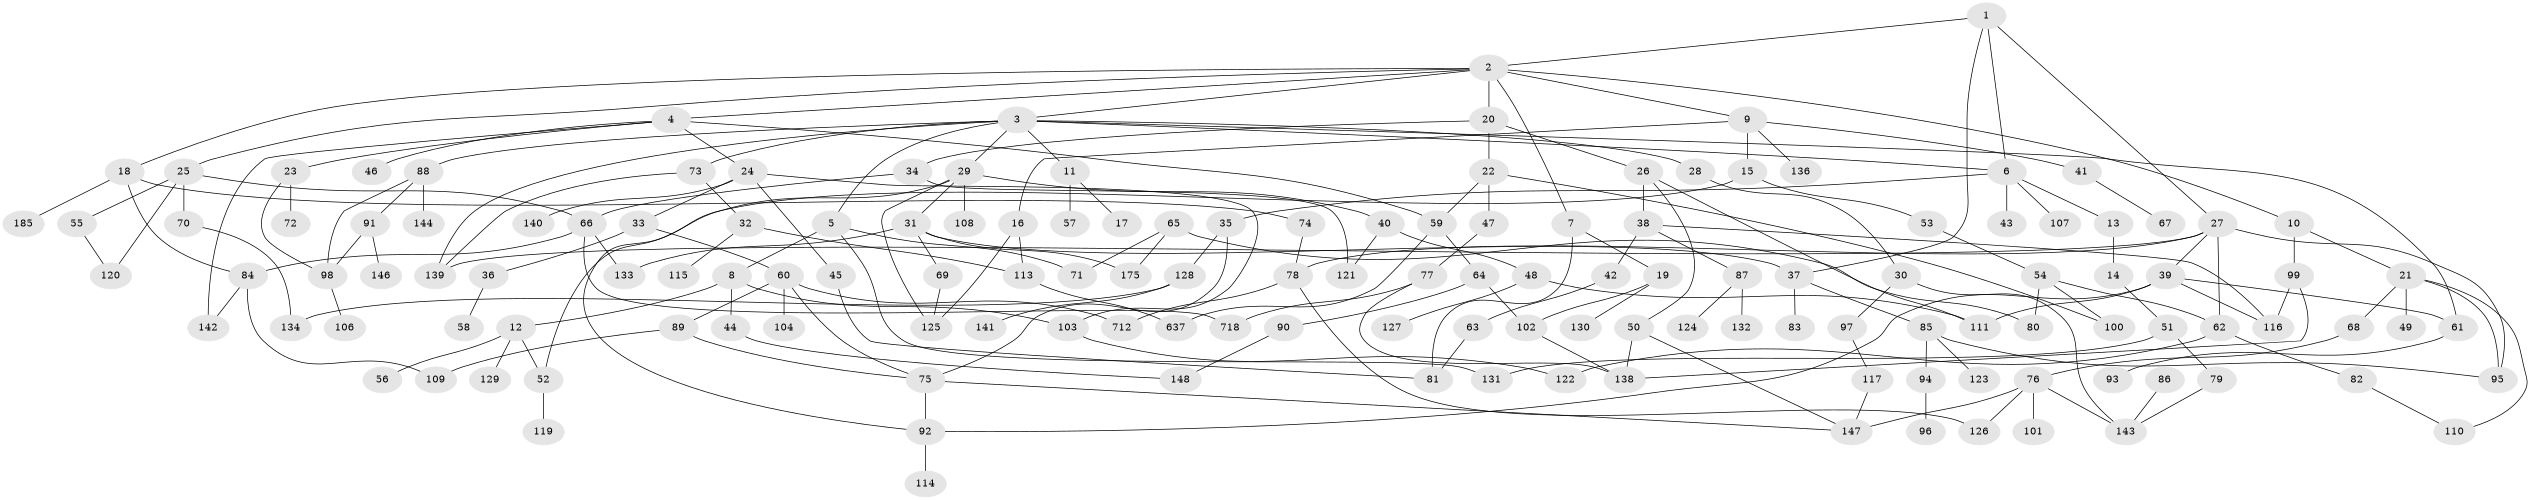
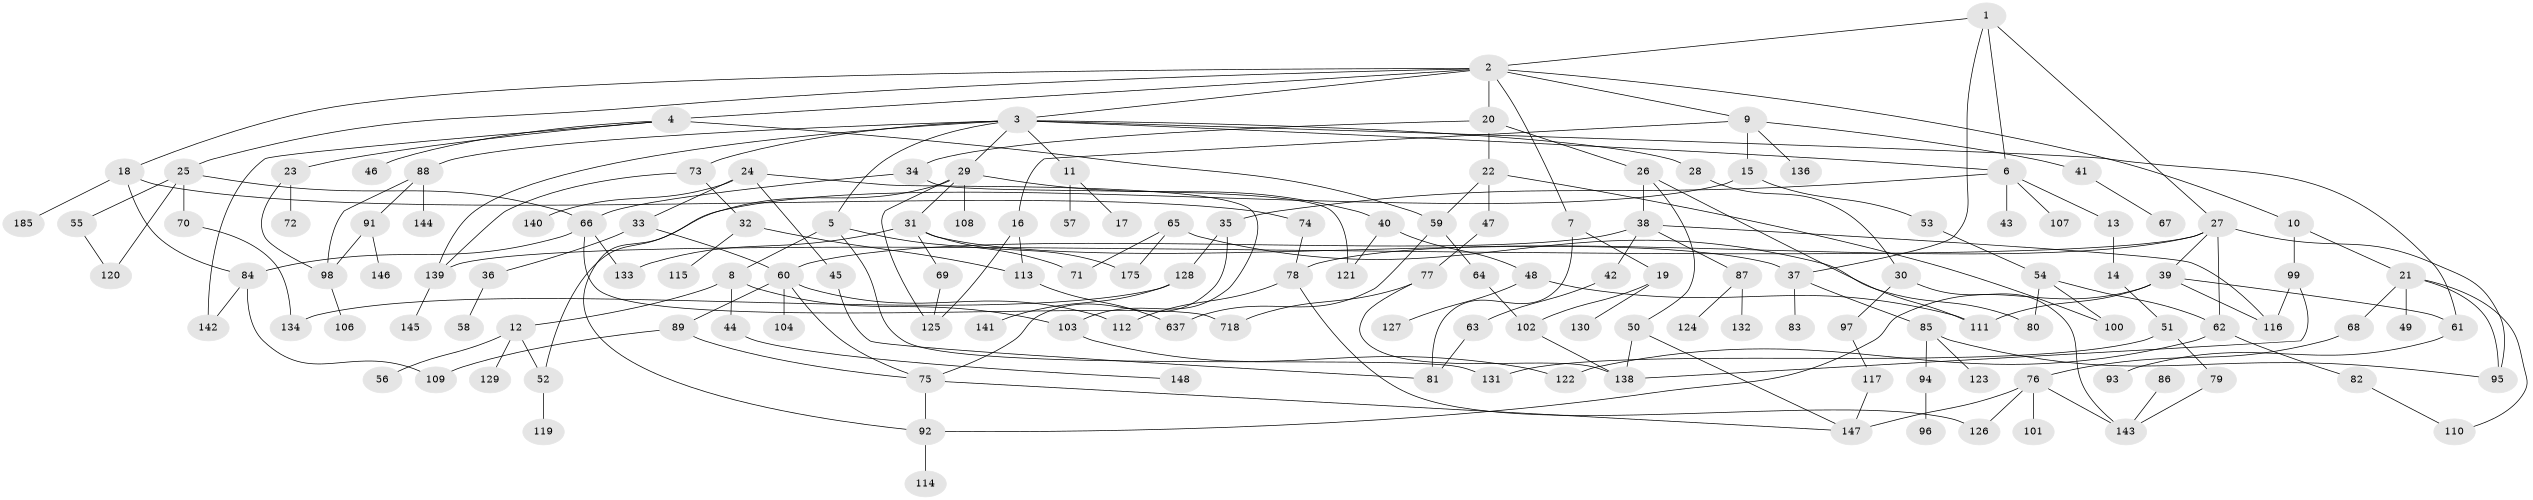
  graph {
    fontname="DejaVu Serif"
    node [color=gray90 fontname="DejaVu Serif" style=filled]
    edge [fontname="DejaVu Serif"]
    1
    2
    6
    27
    37
    3
    4
    7
    9
    10
    18
    20
    25
    13
    35
    43
    107
    139
    95
    39
    62
    78
    83
    85
    5
    11
    28
    29
    61
    73
    88
    23
    24
    46
    59
    142
    19
    81
    15
    16
    41
    136
    21
    99
    74
    84
    n47 [label=185]
    22
    26
    34
    55
    66
    70
    120
    8
    71
    131
    17
    57
    30
    125
    31
    40
    92
    108
    93
    32
    98
    91
    144
+   145
    72
    103
    33
    45
    140
    64
    n78 [label=637]
    12
    44
    14
    75
    128
    102
    130
    52
    56
    129
    148
    122
    53
    113
    67
    49
    68
    110
    116
    138
    119
    51
    79
    54
    109
    47
    100
    38
    50
    111
    121
    76
    77
    115
    106
    36
    60
    133
    n117 [label=718]
    134
    42
    87
    147
    82
-   112 [label=712]
+   112
    126
    97
    143
    86
    69
    n129 [label=175]
    48
    114
    117
    58
    89
    104
    141
    94
    123
    63
    124
    132
    127
    80
-   90
    65
    101
    96
    146
    1 -- 2
    1 -- 6
    1 -- 27
    1 -- 37
    2 -- 3
    2 -- 4
    2 -- 7
    2 -- 9
    2 -- 10
    2 -- 18
    2 -- 20
    2 -- 25
    6 -- 13
    6 -- 35
    6 -- 43
    6 -- 107
    27 -- 139
    27 -- 95
    27 -- 39
    27 -- 62
    27 -- 78
    37 -- 83
    37 -- 85
    3 -- 6
    3 -- 139
    3 -- 5
    3 -- 11
    3 -- 28
    3 -- 29
    3 -- 61
    3 -- 73
    3 -- 88
    4 -- 23
-   4 -- 24
    4 -- 46
    4 -- 59
    4 -- 142
    7 -- 19
    7 -- 81
    9 -- 15
    9 -- 16
    9 -- 41
    9 -- 136
    10 -- 21
    10 -- 99
    18 -- 74
    18 -- 84
    18 -- n47
    20 -- 22
    20 -- 26
    20 -- 34
    25 -- 55
    25 -- 66
    25 -- 70
    25 -- 120
    13 -- 14
    35 -- 75
    35 -- 128
+   139 -- 145
    39 -- 61
    39 -- 92
    39 -- 116
    39 -- 111
    62 -- 122
    62 -- 82
    78 -- 112
    78 -- 126
    85 -- 95
    85 -- 94
    85 -- 123
    5 -- 8
    5 -- 71
    5 -- 131
    11 -- 17
    11 -- 57
    28 -- 30
    29 -- 125
    29 -- 31
    29 -- 40
    29 -- 92
    29 -- 108
    61 -- 93
    73 -- 139
    73 -- 32
    88 -- 98
    88 -- 91
    88 -- 144
    23 -- 98
    23 -- 72
    24 -- 103
    24 -- 33
    24 -- 45
    24 -- 140
    59 -- 64
    59 -- n78
    19 -- 102
    19 -- 130
    15 -- 52
    15 -- 53
    16 -- 125
    16 -- 113
    41 -- 67
    21 -- 95
    21 -- 49
    21 -- 68
    21 -- 110
    99 -- 116
    99 -- 138
    74 -- 78
    84 -- 142
    84 -- 109
    22 -- 59
    22 -- 47
    22 -- 100
    26 -- 38
    26 -- 50
    26 -- 111
    34 -- 66
    34 -- 121
    55 -- 120
    66 -- 84
    66 -- 133
    66 -- n117
    70 -- 134
    8 -- 103
    8 -- 12
    8 -- 44
    30 -- 97
    30 -- 143
    31 -- 37
    31 -- 133
    31 -- 69
    31 -- n129
    40 -- 121
    40 -- 48
    92 -- 114
    32 -- 113
    32 -- 115
    98 -- 106
    91 -- 98
    91 -- 146
    103 -- 122
    33 -- 36
    33 -- 60
    45 -- 81
    64 -- 102
-   64 -- 90
    12 -- 52
    12 -- 56
    12 -- 129
    44 -- 148
    14 -- 51
    75 -- 92
    75 -- 147
    128 -- 134
    128 -- 141
    102 -- 138
    52 -- 119
    53 -- 54
    113 -- n78
    68 -- 76
    51 -- 131
    51 -- 79
    79 -- 143
    54 -- 62
    54 -- 100
    54 -- 80
    47 -- 77
    38 -- 116
+   38 -- 60
    38 -- 42
    38 -- 87
    50 -- 138
    50 -- 147
    76 -- 147
    76 -- 126
    76 -- 143
    76 -- 101
    77 -- 138
    77 -- n117
    36 -- 58
    60 -- 75
    60 -- 112
    60 -- 89
    60 -- 104
    42 -- 63
    87 -- 124
    87 -- 132
    82 -- 110
    97 -- 117
    86 -- 143
    69 -- 125
    48 -- 111
    48 -- 127
    117 -- 147
    89 -- 75
    89 -- 109
    94 -- 96
    63 -- 81
-   90 -- 148
    65 -- 71
    65 -- n129
    65 -- 80
  }
